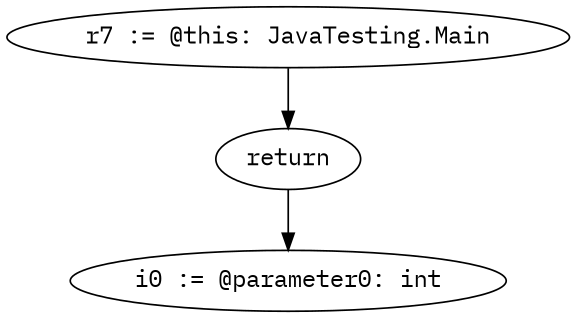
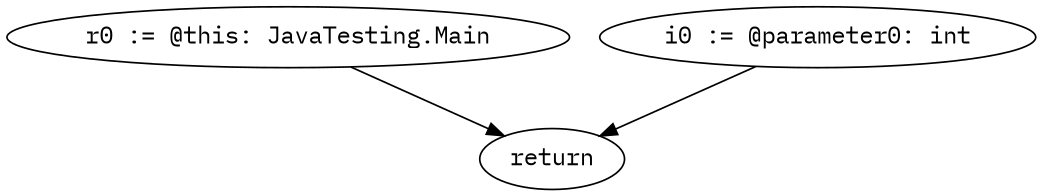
  digraph {
    fontname="IBM Plex Mono"
    node [fontname="IBM Plex Mono"]
    edge [fontname="IBM Plex Mono"]
-   "r0 := @this: JavaTesting.Main" [label="r7 := @this: JavaTesting.Main"]
+   "r0 := @this: JavaTesting.Main"
    return
    "i0 := @parameter0: int"
    "r0 := @this: JavaTesting.Main" -> return
-   return -> "i0 := @parameter0: int"
+   "i0 := @parameter0: int" -> return
  }
